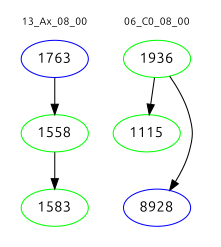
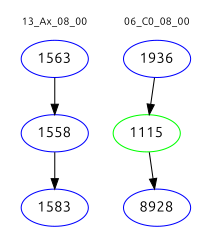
  digraph {
    fontname=Ubuntu
    node [color=blue fontname=Ubuntu]
    edge [color=black fontname=Ubuntu]
-   n1 [label=1763]
-   n2 [color=green label=1558]
-   n3 [color=green label=1583]
-   n4 [color=green label=1936]
+   n1 [label=1563]
+   n2 [label=1558]
+   n3 [label=1583]
+   n4 [label=1936]
    n5 [color=green label=1115]
    n6 [label=8928]
    subgraph cluster_1 {
      color=white
      fontsize=10
      label="13_Ax_08_00"
      n1
      n2
      n3
    }
    subgraph cluster_2 {
      color=white
      fontsize=10
      label="06_C0_08_00"
      n4
      n5
      n6
    }
    n1 -> n2
    n2 -> n3
    n4 -> n5
-   n4 -> n6
+   n5 -> n6
  }
